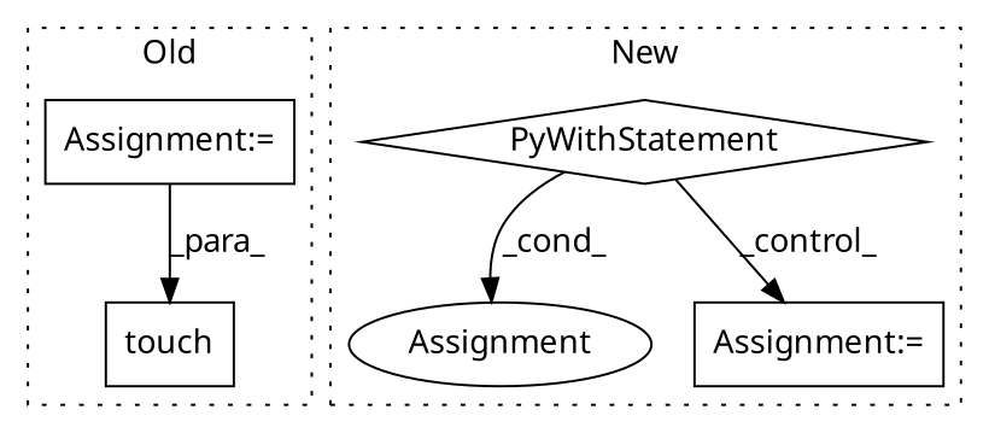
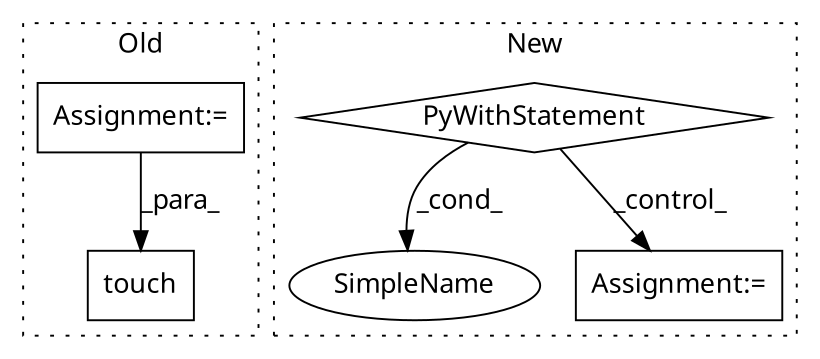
  digraph {
    fontname="Noto Sans"
    node [a=7 fontname="Noto Sans" l=1 shape=box]
    edge [fontname="Noto Sans"]
    n1 [a=32 l="6,1" label=touch s="2812,2830"]
    n2 [label="Assignment:=" s=2757]
    n3 [a=104 l="10,2" label=PyWithStatement s="3769,3831" shape=diamond]
-   n4 [a=42 label=Assignment shape=ellipse l=""]
+   n4 [a=42 label=SimpleName shape=ellipse l=""]
    n5 [label="Assignment:=" s=3893]
    subgraph cluster_1 {
      label=Old
      style=dotted
      n1
      n2
    }
    subgraph cluster_2 {
      label=New
      style=dotted
      n3
      n4
      n5
    }
    n2 -> n1 [label=_para_]
    n3 -> n4 [label=_cond_]
    n3 -> n5 [label=_control_]
  }
